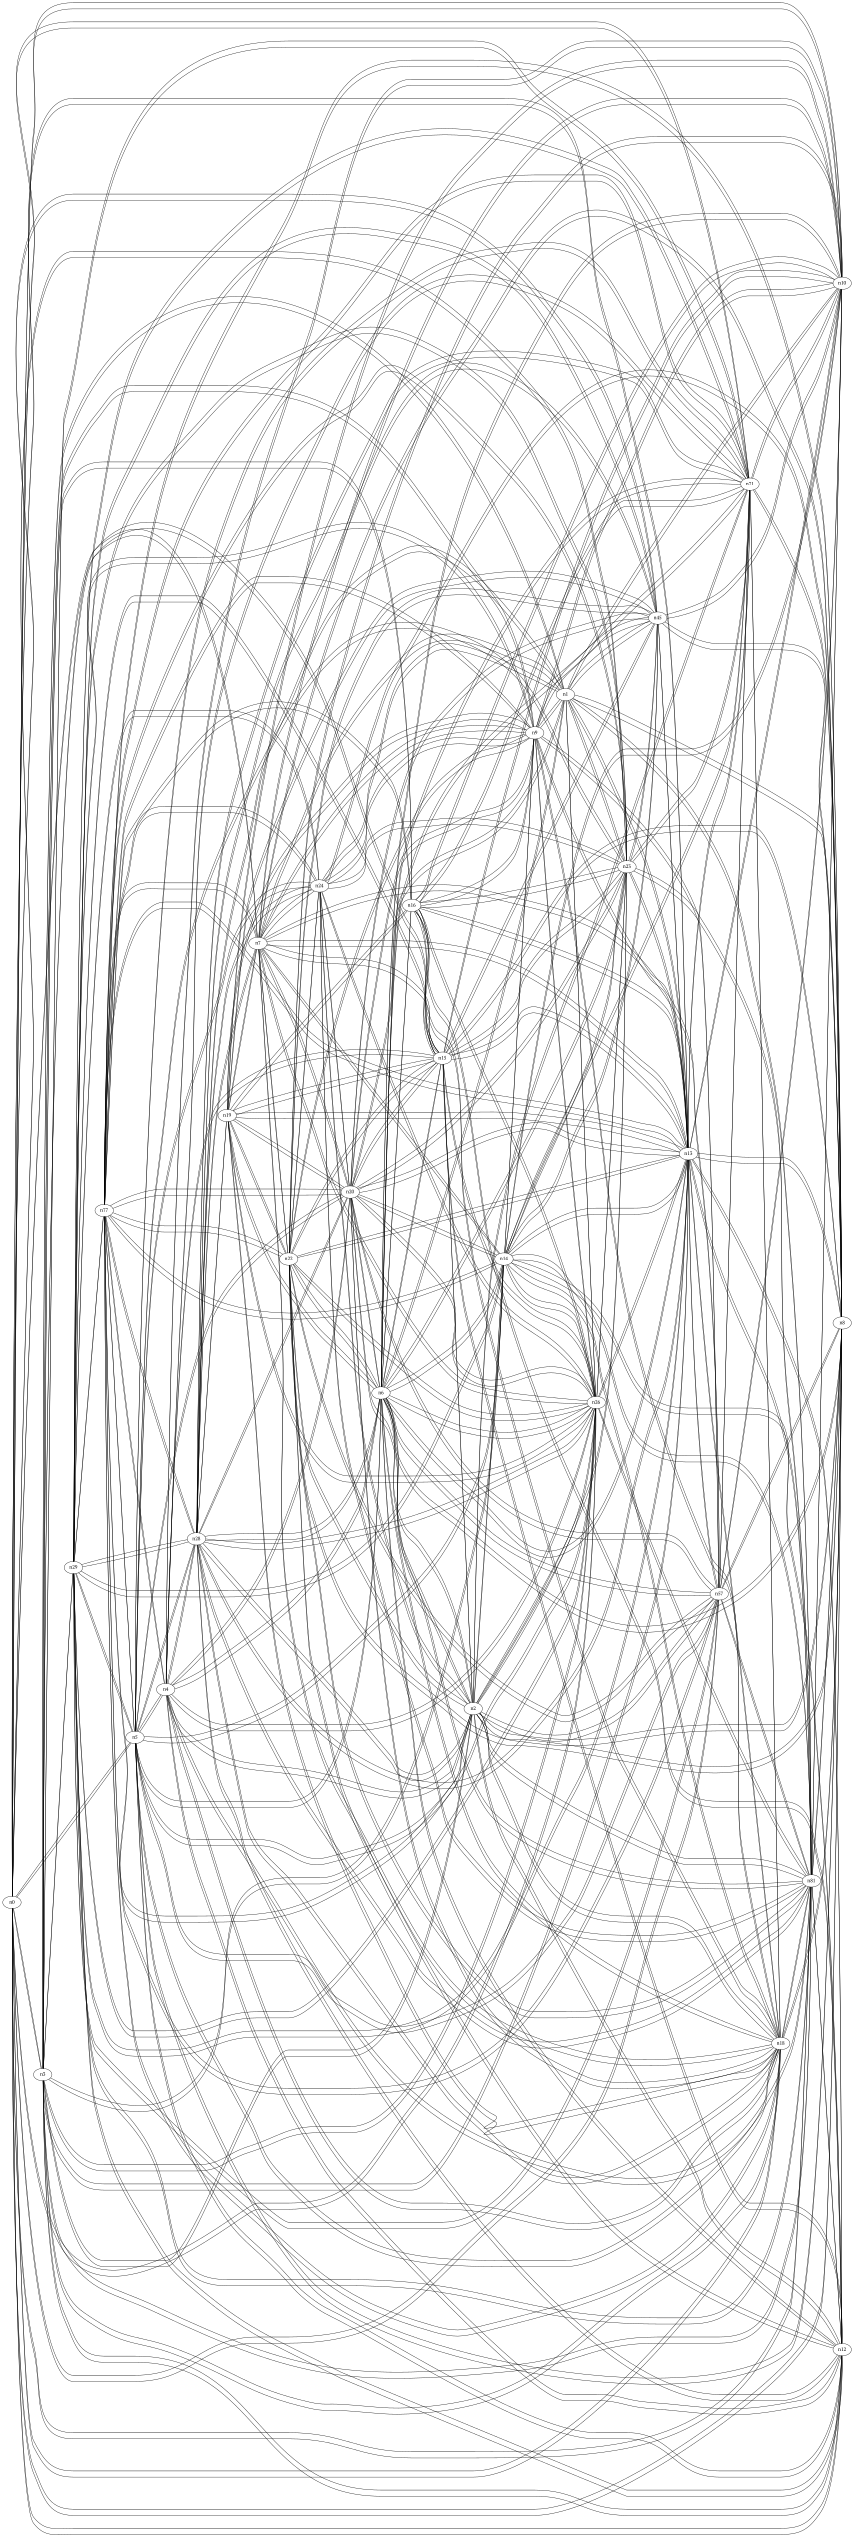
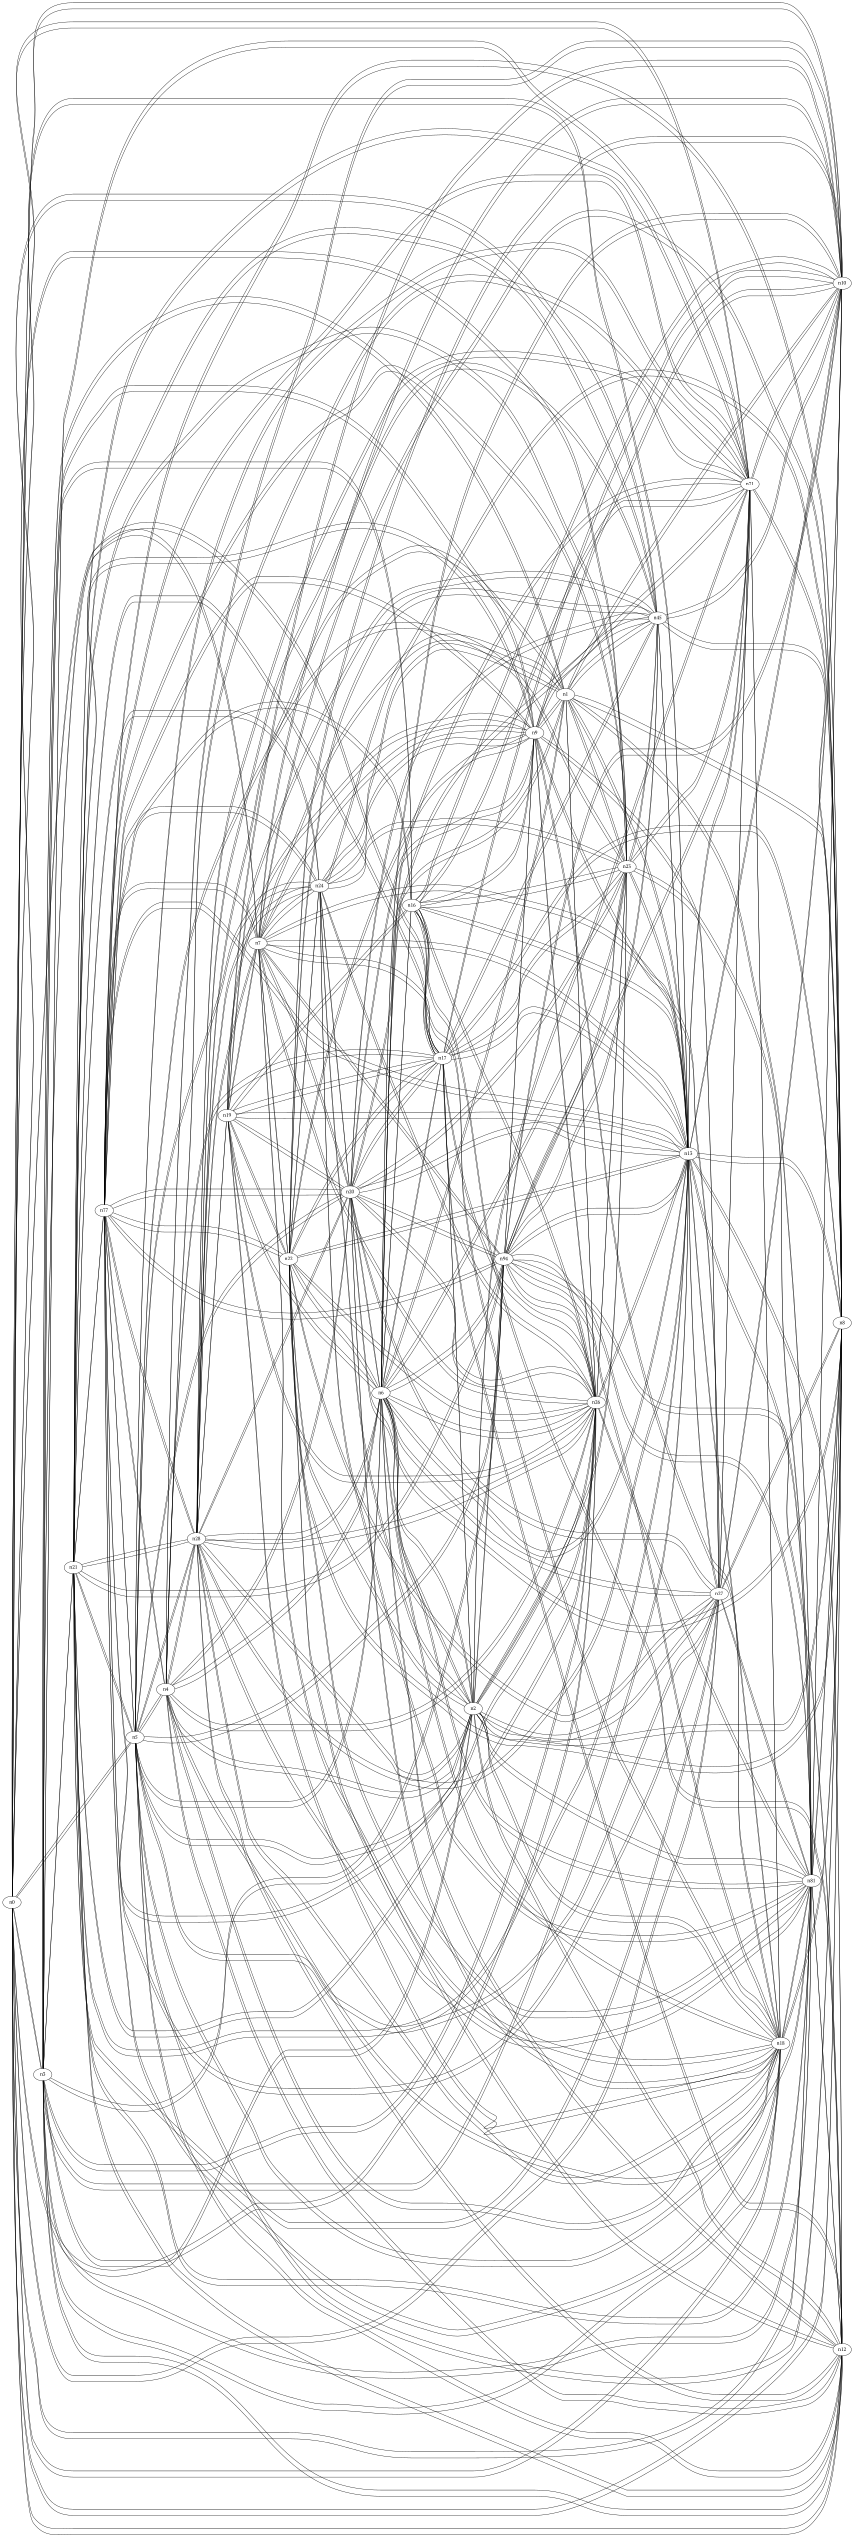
  graph {
    fontname="PT Serif"
    rankdir=LR
    node [fontname="PT Serif"]
    edge [fontname="PT Serif"]
    n0
    n3
    n5
    n7
    n8
    n10
    n11 [label=n81]
    n12
    n13
    n18
    n21 [label=n71]
    n23
    n25 [label=n45]
    n26
-   n27 [label=n57]
+   n27
    n1
    n9
    n2
-   n14
-   n15
+   n14 [label=n94]
+   n15 [label=n17]
    n16
-   n29
+   n29 [label=n21]
    n6
    n20
    n24
    n28
    n4
    n17 [label=n77]
    n22
    n19
    n0 -- n3
    n0 -- n5
    n0 -- n7
    n0 -- n8
    n0 -- n10
    n0 -- n11
    n0 -- n12
    n0 -- n13
    n0 -- n18
    n0 -- n21
    n0 -- n23
    n0 -- n25
    n0 -- n26
    n0 -- n27
    n3 -- n0
    n3 -- n11
    n3 -- n12
    n3 -- n13
    n3 -- n18
    n3 -- n21
    n3 -- n26
    n3 -- n1
    n3 -- n9
    n3 -- n2
    n3 -- n14
    n3 -- n15
    n3 -- n16
    n3 -- n29
    n5 -- n0
    n5 -- n8
    n5 -- n12
    n5 -- n18
    n5 -- n21
    n5 -- n23
    n5 -- n27
    n5 -- n2
    n5 -- n14
    n5 -- n29
    n5 -- n6
    n5 -- n20
    n5 -- n24
    n5 -- n28
    n5 -- n4
    n5 -- n17
    n7 -- n0
    n7 -- n8
    n7 -- n10
    n7 -- n13
    n7 -- n18
    n7 -- n26
    n7 -- n27
    n7 -- n1
    n7 -- n9
    n7 -- n14
    n7 -- n15
    n7 -- n20
    n7 -- n24
    n7 -- n28
    n7 -- n17
    n7 -- n22
    n7 -- n19
    n8 -- n0
    n8 -- n5
    n8 -- n7
    n8 -- n11
    n8 -- n13
    n8 -- n18
    n8 -- n21
    n8 -- n25
    n8 -- n27
    n8 -- n1
    n8 -- n2
    n8 -- n15
    n8 -- n6
    n8 -- n24
    n8 -- n17
    n8 -- n22
    n10 -- n0
    n10 -- n7
    n10 -- n11
    n10 -- n13
    n10 -- n21
    n10 -- n25
    n10 -- n27
    n10 -- n1
    n10 -- n9
    n10 -- n14
    n10 -- n15
    n10 -- n16
    n10 -- n6
    n10 -- n4
    n10 -- n22
    n10 -- n19
    n11 -- n0
    n11 -- n3
    n11 -- n8
    n11 -- n10
    n11 -- n12
    n11 -- n13
    n11 -- n18
    n11 -- n23
    n11 -- n26
    n11 -- n27
    n11 -- n1
    n11 -- n2
    n11 -- n14
    n11 -- n29
    n11 -- n6
    n11 -- n24
    n11 -- n28
    n11 -- n4
    n11 -- n22
    n12 -- n0
    n12 -- n3
    n12 -- n5
    n12 -- n11
    n12 -- n13
    n12 -- n2
    n12 -- n14
    n12 -- n15
    n12 -- n16
    n12 -- n29
    n12 -- n6
    n12 -- n28
    n12 -- n4
    n12 -- n22
    n13 -- n0
    n13 -- n3
    n13 -- n7
    n13 -- n8
    n13 -- n10
    n13 -- n11
    n13 -- n12
    n13 -- n18
    n13 -- n21
    n13 -- n23
    n13 -- n25
    n13 -- n26
    n13 -- n27
    n13 -- n1
    n13 -- n9
    n13 -- n14
    n13 -- n15
    n13 -- n16
    n13 -- n29
    n13 -- n6
    n13 -- n20
    n13 -- n28
    n13 -- n17
    n13 -- n22
    n13 -- n19
    n18 -- n0
    n18 -- n3
    n18 -- n5
    n18 -- n7
    n18 -- n8
    n18 -- n11
    n18 -- n13
    n18 -- n21
    n18 -- n9
    n18 -- n2
    n18 -- n14
    n18 -- n16
    n18 -- n6
    n18 -- n20
    n18 -- n28
    n18 -- n4
    n18 -- n17
    n18 -- n19
    n21 -- n0
    n21 -- n3
    n21 -- n5
    n21 -- n8
    n21 -- n10
    n21 -- n13
    n21 -- n18
    n21 -- n23
    n21 -- n27
    n21 -- n9
    n21 -- n2
    n21 -- n14
    n21 -- n16
    n21 -- n29
    n21 -- n6
    n21 -- n28
    n21 -- n4
    n21 -- n17
    n23 -- n0
    n23 -- n5
    n23 -- n11
    n23 -- n13
    n23 -- n21
    n23 -- n25
    n23 -- n26
    n23 -- n1
    n23 -- n2
    n23 -- n14
    n23 -- n15
    n23 -- n16
    n23 -- n29
    n23 -- n6
    n23 -- n20
    n23 -- n24
    n23 -- n17
    n25 -- n0
    n25 -- n8
    n25 -- n10
    n25 -- n13
    n25 -- n23
    n25 -- n1
    n25 -- n14
    n25 -- n15
    n25 -- n29
    n25 -- n6
    n25 -- n20
    n25 -- n28
    n25 -- n22
    n25 -- n19
    n26 -- n0
    n26 -- n3
    n26 -- n7
    n26 -- n11
    n26 -- n13
    n26 -- n23
    n26 -- n1
    n26 -- n9
    n26 -- n2
    n26 -- n14
    n26 -- n15
    n26 -- n16
    n26 -- n29
    n26 -- n6
    n26 -- n20
    n26 -- n24
    n26 -- n28
    n26 -- n4
    n26 -- n17
    n26 -- n22
    n26 -- n19
    n27 -- n0
    n27 -- n5
    n27 -- n7
    n27 -- n8
    n27 -- n10
    n27 -- n11
    n27 -- n13
    n27 -- n21
    n27 -- n9
    n27 -- n2
    n27 -- n29
    n27 -- n6
    n27 -- n20
    n27 -- n17
    n27 -- n22
    n1 -- n3
    n1 -- n7
    n1 -- n8
    n1 -- n10
    n1 -- n11
    n1 -- n13
    n1 -- n23
    n1 -- n25
    n1 -- n26
    n1 -- n9
    n1 -- n6
    n1 -- n20
    n1 -- n24
    n1 -- n28
    n9 -- n3
    n9 -- n7
    n9 -- n10
    n9 -- n13
    n9 -- n18
    n9 -- n21
    n9 -- n26
    n9 -- n27
    n9 -- n1
    n9 -- n14
    n9 -- n16
    n9 -- n29
    n9 -- n20
    n9 -- n24
    n9 -- n17
    n9 -- n22
    n9 -- n19
    n2 -- n3
    n2 -- n5
    n2 -- n8
    n2 -- n11
    n2 -- n12
    n2 -- n18
    n2 -- n21
    n2 -- n23
    n2 -- n26
    n2 -- n27
    n2 -- n14
    n2 -- n15
    n2 -- n6
    n2 -- n20
    n2 -- n24
    n2 -- n28
    n2 -- n4
    n2 -- n22
    n14 -- n3
    n14 -- n5
    n14 -- n7
    n14 -- n10
    n14 -- n11
    n14 -- n12
    n14 -- n13
    n14 -- n18
    n14 -- n21
    n14 -- n23
    n14 -- n25
    n14 -- n26
    n14 -- n9
    n14 -- n2
    n14 -- n29
    n14 -- n6
    n14 -- n20
    n14 -- n17
    n15 -- n3
    n15 -- n7
    n15 -- n8
    n15 -- n10
    n15 -- n12
    n15 -- n13
    n15 -- n23
    n15 -- n25
    n15 -- n26
    n15 -- n2
    n15 -- n16
    n15 -- n29
    n15 -- n6
    n15 -- n20
    n15 -- n4
    n15 -- n22
    n15 -- n19
    n16 -- n3
    n16 -- n10
    n16 -- n12
    n16 -- n13
    n16 -- n18
    n16 -- n21
    n16 -- n23
    n16 -- n26
    n16 -- n9
    n16 -- n15
    n16 -- n6
    n16 -- n17
    n16 -- n19
    n29 -- n3
    n29 -- n5
    n29 -- n11
    n29 -- n12
    n29 -- n13
    n29 -- n21
    n29 -- n23
    n29 -- n25
    n29 -- n26
    n29 -- n27
    n29 -- n9
    n29 -- n14
    n29 -- n15
    n29 -- n24
    n29 -- n28
    n29 -- n17
    n6 -- n5
    n6 -- n8
    n6 -- n10
    n6 -- n11
    n6 -- n12
    n6 -- n13
    n6 -- n18
    n6 -- n21
    n6 -- n23
    n6 -- n25
    n6 -- n26
    n6 -- n27
    n6 -- n1
    n6 -- n2
    n6 -- n14
    n6 -- n15
    n6 -- n16
    n6 -- n20
    n6 -- n28
    n6 -- n4
    n6 -- n22
    n6 -- n19
    n20 -- n5
    n20 -- n7
    n20 -- n13
    n20 -- n18
    n20 -- n23
    n20 -- n25
    n20 -- n26
    n20 -- n27
    n20 -- n1
    n20 -- n9
    n20 -- n2
    n20 -- n14
    n20 -- n15
    n20 -- n6
    n20 -- n24
    n20 -- n28
    n20 -- n4
    n20 -- n17
    n20 -- n19
    n24 -- n5
    n24 -- n7
    n24 -- n8
    n24 -- n11
    n24 -- n23
    n24 -- n26
    n24 -- n1
    n24 -- n9
    n24 -- n2
    n24 -- n29
    n24 -- n20
    n24 -- n28
    n24 -- n17
    n24 -- n22
    n28 -- n5
    n28 -- n7
    n28 -- n11
    n28 -- n12
    n28 -- n13
    n28 -- n18
    n28 -- n21
    n28 -- n25
    n28 -- n26
    n28 -- n1
    n28 -- n2
    n28 -- n29
    n28 -- n6
    n28 -- n20
    n28 -- n24
    n28 -- n4
    n28 -- n17
    n28 -- n19
    n4 -- n5
    n4 -- n10
    n4 -- n11
    n4 -- n12
    n4 -- n18
    n4 -- n21
    n4 -- n26
    n4 -- n2
    n4 -- n15
    n4 -- n6
    n4 -- n20
    n4 -- n28
    n4 -- n17
    n17 -- n5
    n17 -- n7
    n17 -- n8
    n17 -- n13
    n17 -- n18
    n17 -- n21
    n17 -- n23
    n17 -- n26
    n17 -- n27
    n17 -- n9
    n17 -- n14
    n17 -- n16
    n17 -- n29
    n17 -- n20
    n17 -- n24
    n17 -- n28
    n17 -- n4
    n17 -- n22
    n22 -- n7
    n22 -- n8
    n22 -- n10
    n22 -- n11
    n22 -- n12
    n22 -- n13
    n22 -- n25
    n22 -- n26
    n22 -- n27
    n22 -- n9
    n22 -- n2
    n22 -- n15
    n22 -- n6
    n22 -- n24
    n22 -- n17
    n22 -- n19
    n19 -- n7
    n19 -- n10
    n19 -- n13
    n19 -- n18
    n19 -- n25
    n19 -- n26
    n19 -- n9
    n19 -- n15
    n19 -- n16
    n19 -- n6
    n19 -- n20
    n19 -- n28
    n19 -- n22
  }
